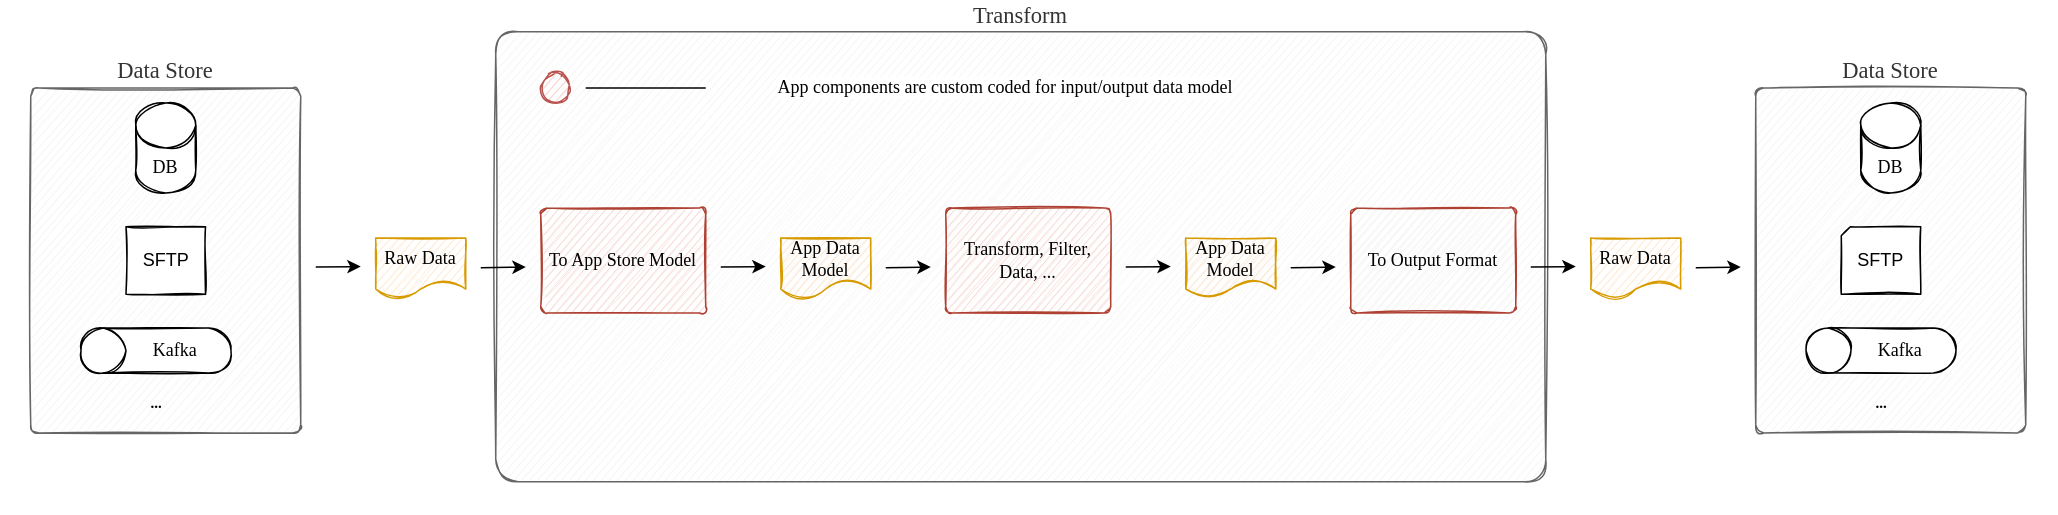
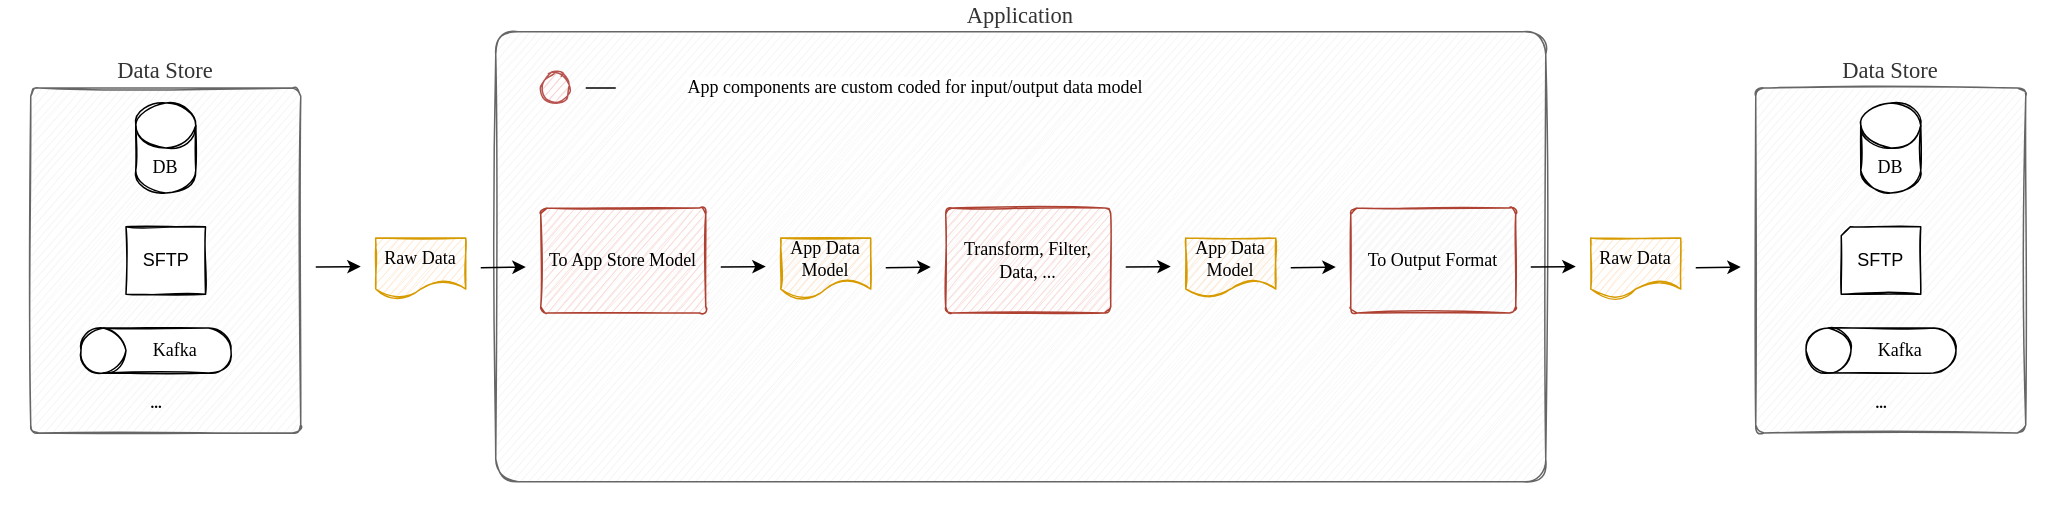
  <mxCell id="0" />
  <mxCell id="1" parent="0" />
- <mxCell id="2" value="&lt;font style=&quot;font-size: 15px&quot;&gt;Transform&lt;/font&gt;" style="rounded=1;whiteSpace=wrap;html=1;comic=0;sketch=1;curveFitting=0.95;sketchStyle=rough;fontFamily=Verdana;fillColor=#f5f5f5;strokeColor=#666666;fontColor=#333333;arcSize=5;labelPosition=center;verticalLabelPosition=top;align=center;verticalAlign=bottom;" vertex="1" parent="1"><mxGeometry x="330" y="20.5" width="700" height="300" as="geometry" /></mxCell>
+ <mxCell id="2" value="&lt;font style=&quot;font-size: 15px&quot;&gt;Application&lt;/font&gt;" style="rounded=1;whiteSpace=wrap;html=1;comic=0;sketch=1;curveFitting=0.95;sketchStyle=rough;fontFamily=Verdana;fillColor=#f5f5f5;strokeColor=#666666;fontColor=#333333;arcSize=5;labelPosition=center;verticalLabelPosition=top;align=center;verticalAlign=bottom;" vertex="1" parent="1"><mxGeometry x="330" y="20.5" width="700" height="300" as="geometry" /></mxCell>
  <mxCell id="3" value="&lt;font style=&quot;font-size: 15px&quot;&gt;Data Store&lt;/font&gt;" style="rounded=1;whiteSpace=wrap;html=1;comic=0;sketch=1;labelPosition=center;verticalLabelPosition=top;align=center;verticalAlign=bottom;fontFamily=Verdana;curveFitting=0.95;arcSize=3;sketchStyle=rough;fillColor=#f5f5f5;strokeColor=#666666;fontColor=#333333;" vertex="1" parent="1"><mxGeometry x="20" y="58" width="180" height="230" as="geometry" /></mxCell>
  <mxCell id="4" value="&lt;font face=&quot;Verdana&quot;&gt;DB&lt;/font&gt;" style="shape=cylinder3;whiteSpace=wrap;html=1;boundedLbl=1;backgroundOutline=1;size=15;comic=0;sketch=1;" vertex="1" parent="1"><mxGeometry x="90" y="68" width="40" height="60" as="geometry" /></mxCell>
  <mxCell id="5" value="&lt;font face=&quot;Verdana&quot;&gt;Kafka&lt;/font&gt;" style="shape=cylinder3;whiteSpace=wrap;html=1;boundedLbl=1;backgroundOutline=1;size=15;comic=0;sketch=1;direction=north;" vertex="1" parent="1"><mxGeometry x="53.5" y="218" width="100" height="30" as="geometry" /></mxCell>
  <mxCell id="6" value="SFTP" style="shape=card;whiteSpace=wrap;html=1;comic=0;sketch=1;size=0;" vertex="1" parent="1"><mxGeometry x="83.5" y="150.5" width="53" height="45" as="geometry" /></mxCell>
  <mxCell id="7" value="" style="endArrow=classic;html=1;fontFamily=Verdana;arcSize=15;" edge="1" parent="1"><mxGeometry width="50" height="50" relative="1" as="geometry"><mxPoint x="210" y="177.41" as="sourcePoint" /><mxPoint x="240" y="177" as="targetPoint" /></mxGeometry></mxCell>
  <mxCell id="8" value="Raw Data" style="shape=document;whiteSpace=wrap;html=1;boundedLbl=1;comic=0;sketch=1;fontFamily=Verdana;fillColor=#ffe6cc;strokeColor=#d79b00;" vertex="1" parent="1"><mxGeometry x="250" y="158" width="60" height="40" as="geometry" /></mxCell>
  <mxCell id="9" value="" style="endArrow=classic;html=1;fontFamily=Verdana;arcSize=20;" edge="1" parent="1"><mxGeometry width="50" height="50" relative="1" as="geometry"><mxPoint x="320" y="177.82" as="sourcePoint" /><mxPoint x="350" y="177.41" as="targetPoint" /></mxGeometry></mxCell>
  <mxCell id="10" value="&lt;font size=&quot;1&quot;&gt;&lt;b&gt;...&lt;/b&gt;&lt;/font&gt;" style="text;html=1;strokeColor=none;fillColor=none;align=center;verticalAlign=middle;whiteSpace=wrap;rounded=0;comic=0;sketch=1;curveFitting=0.95;sketchStyle=rough;fontFamily=Verdana;" vertex="1" parent="1"><mxGeometry x="84" y="258" width="40" height="20" as="geometry" /></mxCell>
  <mxCell id="11" value="To App Store Model" style="rounded=1;whiteSpace=wrap;html=1;comic=0;sketch=1;curveFitting=0.95;sketchStyle=rough;fontFamily=Verdana;arcSize=6;fillColor=#fad9d5;strokeColor=#ae4132;" vertex="1" parent="1"><mxGeometry x="360" y="138" width="110" height="70" as="geometry" /></mxCell>
  <mxCell id="12" value="App Data Model" style="shape=document;whiteSpace=wrap;html=1;boundedLbl=1;comic=0;sketch=1;fontFamily=Verdana;fillColor=#ffe6cc;strokeColor=#d79b00;" vertex="1" parent="1"><mxGeometry x="520" y="158" width="60" height="40" as="geometry" /></mxCell>
  <mxCell id="13" value="" style="endArrow=classic;html=1;fontFamily=Verdana;" edge="1" parent="1"><mxGeometry width="50" height="50" relative="1" as="geometry"><mxPoint x="590" y="177.82" as="sourcePoint" /><mxPoint x="620" y="177.41" as="targetPoint" /></mxGeometry></mxCell>
  <mxCell id="14" value="" style="endArrow=classic;html=1;fontFamily=Verdana;" edge="1" parent="1"><mxGeometry width="50" height="50" relative="1" as="geometry"><mxPoint x="480" y="177.41" as="sourcePoint" /><mxPoint x="510" y="177" as="targetPoint" /></mxGeometry></mxCell>
  <mxCell id="15" value="Transform, Filter, Data, ..." style="rounded=1;whiteSpace=wrap;html=1;comic=0;sketch=1;curveFitting=0.95;sketchStyle=rough;fontFamily=Verdana;arcSize=6;fillColor=#fad9d5;strokeColor=#ae4132;" vertex="1" parent="1"><mxGeometry x="630" y="138" width="110" height="70" as="geometry" /></mxCell>
  <mxCell id="16" value="App Data Model" style="shape=document;whiteSpace=wrap;html=1;boundedLbl=1;comic=0;sketch=1;fontFamily=Verdana;fillColor=#ffe6cc;strokeColor=#d79b00;" vertex="1" parent="1"><mxGeometry x="790" y="158" width="60" height="40" as="geometry" /></mxCell>
  <mxCell id="17" value="" style="endArrow=classic;html=1;fontFamily=Verdana;" edge="1" parent="1"><mxGeometry width="50" height="50" relative="1" as="geometry"><mxPoint x="860" y="177.82" as="sourcePoint" /><mxPoint x="890" y="177.41" as="targetPoint" /></mxGeometry></mxCell>
  <mxCell id="18" value="" style="endArrow=classic;html=1;fontFamily=Verdana;" edge="1" parent="1"><mxGeometry width="50" height="50" relative="1" as="geometry"><mxPoint x="750" y="177.41" as="sourcePoint" /><mxPoint x="780" y="177" as="targetPoint" /></mxGeometry></mxCell>
  <mxCell id="19" value="To Output Format" style="rounded=1;whiteSpace=wrap;html=1;comic=0;sketch=1;curveFitting=0.95;sketchStyle=rough;fontFamily=Verdana;arcSize=6;fillColor=#f5f5f5;strokeColor=#ae4132;" vertex="1" parent="1"><mxGeometry x="900" y="138" width="110" height="70" as="geometry" /></mxCell>
  <mxCell id="20" value="" style="endArrow=classic;html=1;fontFamily=Verdana;" edge="1" parent="1"><mxGeometry width="50" height="50" relative="1" as="geometry"><mxPoint x="1020" y="177.41" as="sourcePoint" /><mxPoint x="1050" y="177" as="targetPoint" /></mxGeometry></mxCell>
  <mxCell id="21" value="Raw Data" style="shape=document;whiteSpace=wrap;html=1;boundedLbl=1;comic=0;sketch=1;fontFamily=Verdana;fillColor=#ffe6cc;strokeColor=#d79b00;" vertex="1" parent="1"><mxGeometry x="1060" y="158" width="60" height="40" as="geometry" /></mxCell>
  <mxCell id="22" value="" style="endArrow=classic;html=1;fontFamily=Verdana;" edge="1" parent="1"><mxGeometry width="50" height="50" relative="1" as="geometry"><mxPoint x="1130" y="177.82" as="sourcePoint" /><mxPoint x="1160" y="177.41" as="targetPoint" /></mxGeometry></mxCell>
  <mxCell id="23" value="&lt;font style=&quot;font-size: 15px&quot;&gt;Data Store&lt;/font&gt;" style="rounded=1;whiteSpace=wrap;html=1;comic=0;sketch=1;labelPosition=center;verticalLabelPosition=top;align=center;verticalAlign=bottom;fontFamily=Verdana;curveFitting=0.95;arcSize=3;sketchStyle=rough;fillColor=#f5f5f5;strokeColor=#666666;fontColor=#333333;" vertex="1" parent="1"><mxGeometry x="1170" y="58" width="180" height="230" as="geometry" /></mxCell>
  <mxCell id="24" value="&lt;font face=&quot;Verdana&quot;&gt;DB&lt;/font&gt;" style="shape=cylinder3;whiteSpace=wrap;html=1;boundedLbl=1;backgroundOutline=1;size=15;comic=0;sketch=1;" vertex="1" parent="1"><mxGeometry x="1240" y="68" width="40" height="60" as="geometry" /></mxCell>
  <mxCell id="25" value="&lt;font face=&quot;Verdana&quot;&gt;Kafka&lt;/font&gt;" style="shape=cylinder3;whiteSpace=wrap;html=1;boundedLbl=1;backgroundOutline=1;size=15;comic=0;sketch=1;direction=north;" vertex="1" parent="1"><mxGeometry x="1203.5" y="218" width="100" height="30" as="geometry" /></mxCell>
  <mxCell id="26" value="SFTP" style="shape=card;whiteSpace=wrap;html=1;comic=0;sketch=1;size=6;" vertex="1" parent="1"><mxGeometry x="1227" y="150.5" width="53" height="45" as="geometry" /></mxCell>
  <mxCell id="27" value="&lt;font size=&quot;1&quot;&gt;&lt;b&gt;...&lt;/b&gt;&lt;/font&gt;" style="text;html=1;strokeColor=none;fillColor=none;align=center;verticalAlign=middle;whiteSpace=wrap;rounded=0;comic=0;sketch=1;curveFitting=0.95;sketchStyle=rough;fontFamily=Verdana;" vertex="1" parent="1"><mxGeometry x="1234" y="258" width="40" height="20" as="geometry" /></mxCell>
  <mxCell id="28" value="" style="ellipse;whiteSpace=wrap;html=1;aspect=fixed;rounded=1;comic=0;sketch=1;curveFitting=0.95;sketchStyle=rough;fontFamily=Verdana;fillColor=#f8cecc;strokeColor=#b85450;" vertex="1" parent="1"><mxGeometry x="360" y="48" width="20" height="20" as="geometry" /></mxCell>
- <mxCell id="29" value="App components are custom coded for input/output data model" style="text;html=1;strokeColor=none;fillColor=none;align=center;verticalAlign=middle;whiteSpace=wrap;rounded=0;comic=0;sketch=1;curveFitting=0.95;sketchStyle=rough;fontFamily=Verdana;labelBackgroundColor=#FFFFFF;labelBorderColor=none;" vertex="1" parent="1"><mxGeometry x="470" y="48" width="400" height="20" as="geometry" /></mxCell>
+ <mxCell id="29" value="App components are custom coded for input/output data model" style="text;html=1;strokeColor=none;fillColor=none;align=center;verticalAlign=middle;whiteSpace=wrap;rounded=0;comic=0;sketch=1;curveFitting=0.95;sketchStyle=rough;fontFamily=Verdana;labelBackgroundColor=#FFFFFF;labelBorderColor=none;" vertex="1" parent="1"><mxGeometry x="410" y="48" width="400" height="20" as="geometry" /></mxCell>
  <mxCell id="30" value="" style="endArrow=none;html=1;strokeWidth=1;fontFamily=Verdana;endFill=0;" edge="1" parent="1" target="29"><mxGeometry width="50" height="50" relative="1" as="geometry"><mxPoint x="390" y="58" as="sourcePoint" /><mxPoint x="440" y="8" as="targetPoint" /></mxGeometry></mxCell>
